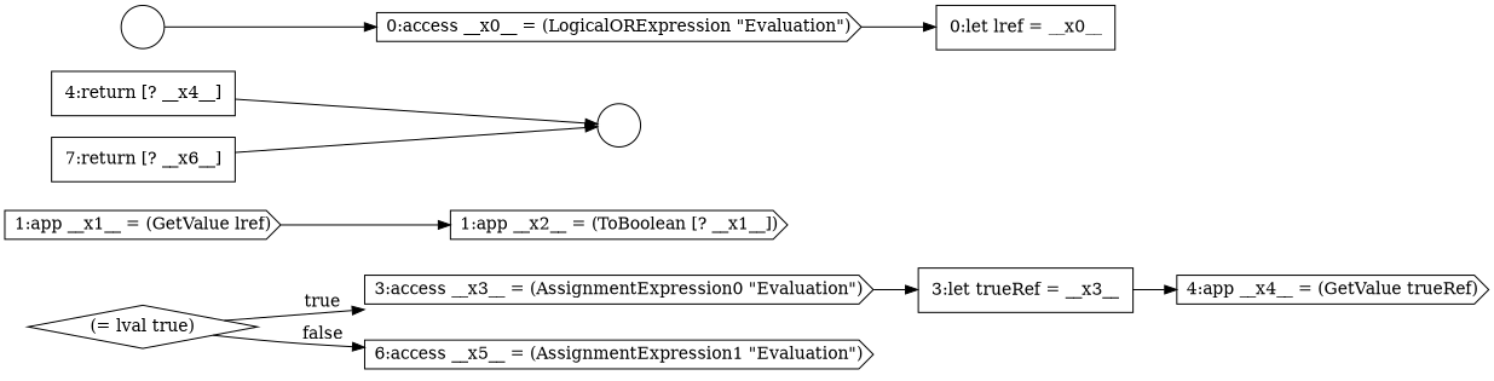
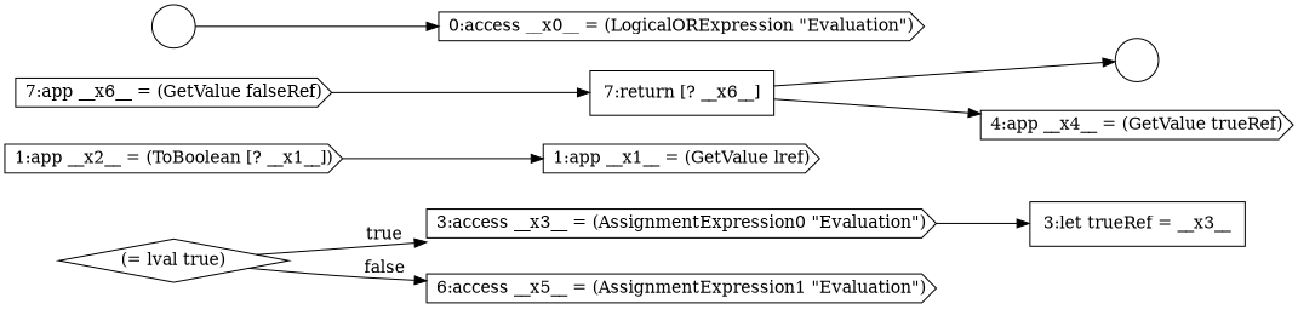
  digraph {
    rankdir=LR
    node [color=black fillcolor=white shape=cds style=filled]
    edge [color=black]
    n1 [label=<<font color="black">(= lval true)</font>> shape=diamond]
    n2 [label=<<font color="black">3:access __x3__ = (AssignmentExpression0 &quot;Evaluation&quot;)</font>>]
    n3 [label=<<font color="black">6:access __x5__ = (AssignmentExpression1 &quot;Evaluation&quot;)</font>>]
    n4 [label=<<font color="black">1:app __x1__ = (GetValue lref)</font>>]
    n5 [label=<<font color="black">1:app __x2__ = (ToBoolean [? __x1__])</font>>]
    n6 [label=" " shape=circle]
    n7 [label=<<font color="black">     <table border="0" cellborder="1" cellspacing="0" cellpadding="10">       <tr><td align="left">3:let trueRef = __x3__</td></tr>     </table>   </font>> margin=0 shape=none]
    n8 [label=<<font color="black">4:app __x4__ = (GetValue trueRef)</font>>]
-   n9 [label=<<font color="black">     <table border="0" cellborder="1" cellspacing="0" cellpadding="10">       <tr><td align="left">0:let lref = __x0__</td></tr>     </table>   </font>> margin=0 shape=none]
-   n10 [label=<<font color="black">     <table border="0" cellborder="1" cellspacing="0" cellpadding="10">       <tr><td align="left">4:return [? __x4__]</td></tr>     </table>   </font>> margin=0 shape=none]
    n11 [label=<<font color="black">     <table border="0" cellborder="1" cellspacing="0" cellpadding="10">       <tr><td align="left">7:return [? __x6__]</td></tr>     </table>   </font>> margin=0 shape=none]
    n12 [label=" " shape=circle]
    n13 [label=<<font color="black">0:access __x0__ = (LogicalORExpression &quot;Evaluation&quot;)</font>>]
+   n14 [label=<<font color="black">7:app __x6__ = (GetValue falseRef)</font>>]
    n1 -> n2 [label=<<font color="black">true</font>>]
    n1 -> n3 [label=<<font color="black">false</font>>]
    n2 -> n7
-   n4 -> n5
-   n7 -> n8
-   n10 -> n6
+   n5 -> n4
+   n11 -> n8
    n11 -> n6
    n12 -> n13
-   n13 -> n9
+   n14 -> n11
  }
